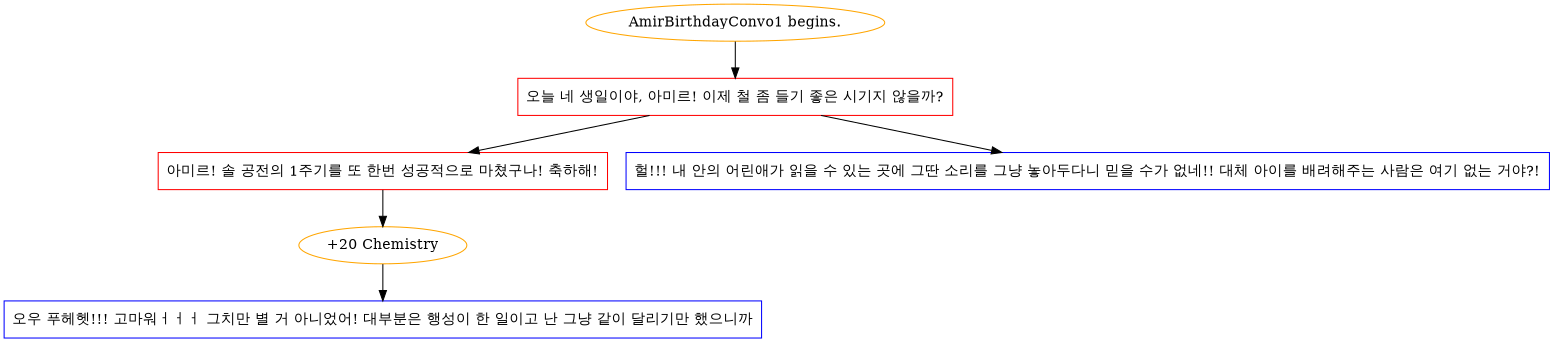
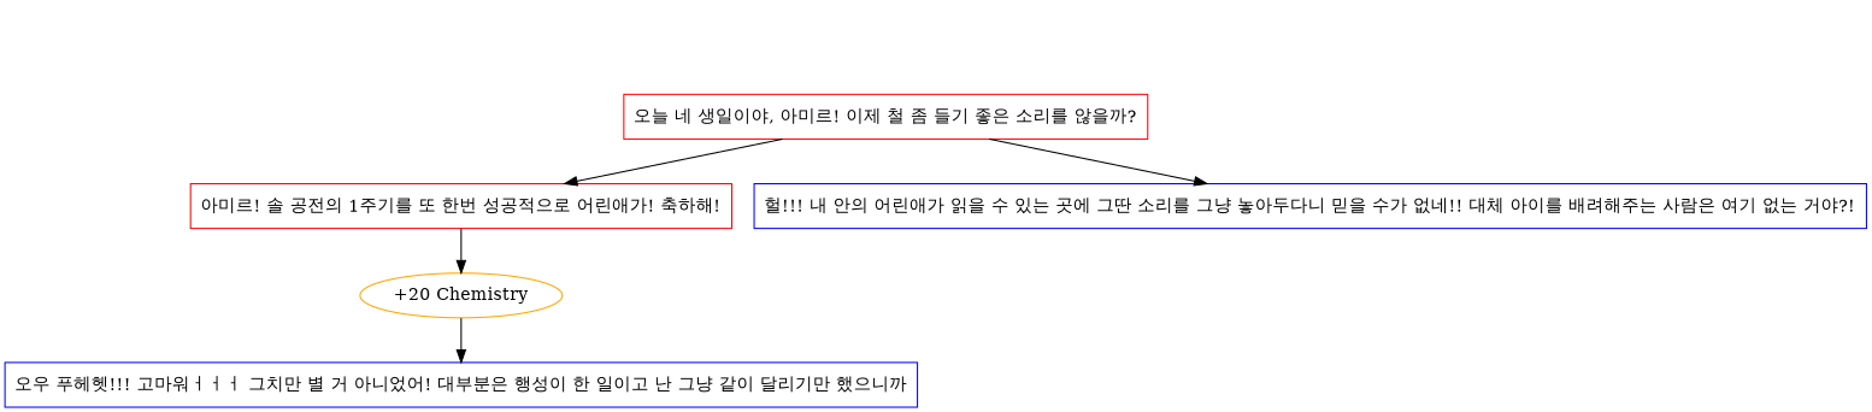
  digraph {
    node [color=orange shape=box]
-   "AmirBirthdayConvo1 begins." [shape=""]
-   n2 [color=red label="오늘 네 생일이야, 아미르! 이제 철 좀 들기 좋은 시기지 않을까?"]
-   n3 [color=red label="아미르! 솔 공전의 1주기를 또 한번 성공적으로 마쳤구나! 축하해!"]
+   n2 [color=red label="오늘 네 생일이야, 아미르! 이제 철 좀 들기 좋은 소리를 않을까?"]
+   n3 [color=red label="아미르! 솔 공전의 1주기를 또 한번 성공적으로 어린애가! 축하해!"]
    n4 [label="+20 Chemistry" shape=""]
    n5 [color=blue label="헐!!! 내 안의 어린애가 읽을 수 있는 곳에 그딴 소리를 그냥 놓아두다니 믿을 수가 없네!! 대체 아이를 배려해주는 사람은 여기 없는 거야?!"]
    n6 [color=blue label="오우 푸헤헷!!! 고마워ㅓㅓㅓ 그치만 별 거 아니었어! 대부분은 행성이 한 일이고 난 그냥 같이 달리기만 했으니까"]
-   "AmirBirthdayConvo1 begins." -> n2
    n2 -> n3
    n2 -> n5
    n3 -> n4
    n4 -> n6
  }
